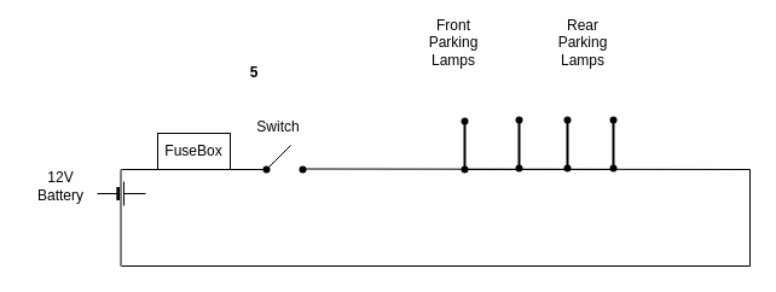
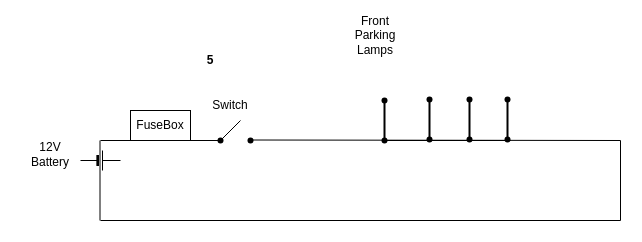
  <mxCell id="0" />
  <mxCell id="1" parent="0" />
  <mxCell id="2" value="" style="endArrow=none;html=1;rounded=0;" parent="1" edge="1"><mxGeometry width="50" height="50" relative="1" as="geometry"><mxPoint x="250" y="139.5" as="sourcePoint" /><mxPoint x="620" y="140" as="targetPoint" /></mxGeometry></mxCell>
  <mxCell id="3" value="" style="verticalLabelPosition=bottom;shadow=0;dashed=0;align=center;fillColor=strokeColor;html=1;verticalAlign=top;strokeWidth=1;shape=mxgraph.electrical.miscellaneous.monocell_battery;" parent="1" vertex="1"><mxGeometry x="80" y="150" width="40" height="20" as="geometry" /></mxCell>
  <mxCell id="4" value="12V Battery" style="text;html=1;strokeColor=none;fillColor=none;align=center;verticalAlign=middle;whiteSpace=wrap;rounded=0;" parent="1" vertex="1"><mxGeometry x="20" y="139" width="60" height="30" as="geometry" /></mxCell>
  <mxCell id="5" value="" style="endArrow=none;html=1;rounded=0;" parent="1" target="6" edge="1"><mxGeometry width="50" height="50" relative="1" as="geometry"><mxPoint x="100" y="140" as="sourcePoint" /><mxPoint x="220" y="140" as="targetPoint" /></mxGeometry></mxCell>
  <mxCell id="6" value="" style="shape=waypoint;sketch=0;fillStyle=solid;size=6;pointerEvents=1;points=[];fillColor=none;resizable=0;rotatable=0;perimeter=centerPerimeter;snapToPoint=1;" parent="1" vertex="1"><mxGeometry x="210" y="130" width="20" height="20" as="geometry" /></mxCell>
  <mxCell id="7" value="" style="endArrow=none;html=1;rounded=0;" parent="1" edge="1"><mxGeometry width="50" height="50" relative="1" as="geometry"><mxPoint x="220" y="140" as="sourcePoint" /><mxPoint x="240" y="120" as="targetPoint" /></mxGeometry></mxCell>
  <mxCell id="8" value="" style="shape=waypoint;sketch=0;fillStyle=solid;size=6;pointerEvents=1;points=[];fillColor=none;resizable=0;rotatable=0;perimeter=centerPerimeter;snapToPoint=1;" parent="1" vertex="1"><mxGeometry x="240" y="130" width="20" height="20" as="geometry" /></mxCell>
  <mxCell id="9" value="" style="endArrow=none;html=1;rounded=0;" parent="1" source="11" edge="1"><mxGeometry width="50" height="50" relative="1" as="geometry"><mxPoint x="250" y="139.5" as="sourcePoint" /><mxPoint x="510" y="140" as="targetPoint" /></mxGeometry></mxCell>
  <mxCell id="10" value="Switch" style="text;html=1;strokeColor=none;fillColor=none;align=center;verticalAlign=middle;whiteSpace=wrap;rounded=0;" parent="1" vertex="1"><mxGeometry x="200" y="90" width="60" height="30" as="geometry" /></mxCell>
  <mxCell id="11" value="" style="shape=waypoint;sketch=0;fillStyle=solid;size=6;pointerEvents=1;points=[];fillColor=none;resizable=0;rotatable=0;perimeter=centerPerimeter;snapToPoint=1;" parent="1" vertex="1"><mxGeometry x="374" y="130" width="20" height="20" as="geometry" /></mxCell>
  <mxCell id="12" value="" style="line;strokeWidth=2;direction=south;html=1;" parent="1" vertex="1"><mxGeometry x="379" y="100" width="10" height="40" as="geometry" /></mxCell>
  <mxCell id="13" value="" style="shape=waypoint;sketch=0;fillStyle=solid;size=6;pointerEvents=1;points=[];fillColor=none;resizable=0;rotatable=0;perimeter=centerPerimeter;snapToPoint=1;" parent="1" vertex="1"><mxGeometry x="374" y="90" width="20" height="20" as="geometry" /></mxCell>
  <mxCell id="14" value="" style="shape=image;html=1;verticalAlign=top;verticalLabelPosition=bottom;labelBackgroundColor=#ffffff;imageAspect=0;aspect=fixed;image=https://cdn3.iconfinder.com/data/icons/energy-and-power-glyph-24-px/24/Lamp_electric_light_led_bulb_light_bulb_luminaire-128.png" parent="1" vertex="1"><mxGeometry x="365" y="62" width="38" height="38" as="geometry" /></mxCell>
  <mxCell id="15" value="" style="shape=waypoint;sketch=0;fillStyle=solid;size=6;pointerEvents=1;points=[];fillColor=none;resizable=0;rotatable=0;perimeter=centerPerimeter;snapToPoint=1;" parent="1" vertex="1"><mxGeometry x="419" y="129" width="20" height="20" as="geometry" /></mxCell>
  <mxCell id="16" value="" style="line;strokeWidth=2;direction=south;html=1;" parent="1" vertex="1"><mxGeometry x="424" y="99" width="10" height="40" as="geometry" /></mxCell>
  <mxCell id="17" value="" style="shape=waypoint;sketch=0;fillStyle=solid;size=6;pointerEvents=1;points=[];fillColor=none;resizable=0;rotatable=0;perimeter=centerPerimeter;snapToPoint=1;" parent="1" vertex="1"><mxGeometry x="419" y="89" width="20" height="20" as="geometry" /></mxCell>
  <mxCell id="18" value="" style="shape=image;html=1;verticalAlign=top;verticalLabelPosition=bottom;labelBackgroundColor=#ffffff;imageAspect=0;aspect=fixed;image=https://cdn3.iconfinder.com/data/icons/energy-and-power-glyph-24-px/24/Lamp_electric_light_led_bulb_light_bulb_luminaire-128.png" parent="1" vertex="1"><mxGeometry x="410" y="61" width="38" height="38" as="geometry" /></mxCell>
  <mxCell id="19" value="" style="shape=waypoint;sketch=0;fillStyle=solid;size=6;pointerEvents=1;points=[];fillColor=none;resizable=0;rotatable=0;perimeter=centerPerimeter;snapToPoint=1;" parent="1" vertex="1"><mxGeometry x="459" y="129" width="20" height="20" as="geometry" /></mxCell>
  <mxCell id="20" value="" style="line;strokeWidth=2;direction=south;html=1;" parent="1" vertex="1"><mxGeometry x="464" y="99" width="10" height="40" as="geometry" /></mxCell>
  <mxCell id="21" value="" style="shape=waypoint;sketch=0;fillStyle=solid;size=6;pointerEvents=1;points=[];fillColor=none;resizable=0;rotatable=0;perimeter=centerPerimeter;snapToPoint=1;" parent="1" vertex="1"><mxGeometry x="459" y="89" width="20" height="20" as="geometry" /></mxCell>
  <mxCell id="22" value="" style="shape=image;html=1;verticalAlign=top;verticalLabelPosition=bottom;labelBackgroundColor=#ffffff;imageAspect=0;aspect=fixed;image=https://cdn3.iconfinder.com/data/icons/energy-and-power-glyph-24-px/24/Lamp_electric_light_led_bulb_light_bulb_luminaire-128.png" parent="1" vertex="1"><mxGeometry x="450" y="61" width="38" height="38" as="geometry" /></mxCell>
  <mxCell id="23" value="" style="shape=waypoint;sketch=0;fillStyle=solid;size=6;pointerEvents=1;points=[];fillColor=none;resizable=0;rotatable=0;perimeter=centerPerimeter;snapToPoint=1;" parent="1" vertex="1"><mxGeometry x="497" y="129" width="20" height="20" as="geometry" /></mxCell>
  <mxCell id="24" value="" style="line;strokeWidth=2;direction=south;html=1;" parent="1" vertex="1"><mxGeometry x="502" y="99" width="10" height="40" as="geometry" /></mxCell>
  <mxCell id="25" value="" style="shape=waypoint;sketch=0;fillStyle=solid;size=6;pointerEvents=1;points=[];fillColor=none;resizable=0;rotatable=0;perimeter=centerPerimeter;snapToPoint=1;" parent="1" vertex="1"><mxGeometry x="497" y="89" width="20" height="20" as="geometry" /></mxCell>
  <mxCell id="26" value="" style="shape=image;html=1;verticalAlign=top;verticalLabelPosition=bottom;labelBackgroundColor=#ffffff;imageAspect=0;aspect=fixed;image=https://cdn3.iconfinder.com/data/icons/energy-and-power-glyph-24-px/24/Lamp_electric_light_led_bulb_light_bulb_luminaire-128.png" parent="1" vertex="1"><mxGeometry x="488" y="61" width="38" height="38" as="geometry" /></mxCell>
  <mxCell id="27" value="" style="endArrow=none;html=1;rounded=0;" parent="1" edge="1"><mxGeometry width="50" height="50" relative="1" as="geometry"><mxPoint x="620" y="220" as="sourcePoint" /><mxPoint x="620" y="140" as="targetPoint" /></mxGeometry></mxCell>
  <mxCell id="28" value="" style="endArrow=none;html=1;rounded=0;" parent="1" edge="1"><mxGeometry width="50" height="50" relative="1" as="geometry"><mxPoint x="100" y="220" as="sourcePoint" /><mxPoint x="620" y="220" as="targetPoint" /></mxGeometry></mxCell>
  <mxCell id="29" value="" style="endArrow=none;html=1;rounded=0;" parent="1" edge="1"><mxGeometry width="50" height="50" relative="1" as="geometry"><mxPoint x="99.5" y="220" as="sourcePoint" /><mxPoint x="99.5" y="140" as="targetPoint" /></mxGeometry></mxCell>
- <mxCell id="30" value="Rear Parking Lamps" style="text;html=1;strokeColor=none;fillColor=none;align=center;verticalAlign=middle;whiteSpace=wrap;rounded=0;" parent="1" vertex="1"><mxGeometry x="452" y="20" width="60" height="30" as="geometry" /></mxCell>
  <mxCell id="31" value="Front Parking Lamps" style="text;html=1;strokeColor=none;fillColor=none;align=center;verticalAlign=middle;whiteSpace=wrap;rounded=0;" parent="1" vertex="1"><mxGeometry x="345" y="20" width="60" height="30" as="geometry" /></mxCell>
  <mxCell id="32" value="" style="shape=image;html=1;verticalAlign=top;verticalLabelPosition=bottom;labelBackgroundColor=#ffffff;imageAspect=0;aspect=fixed;image=https://cdn4.iconfinder.com/data/icons/ios-web-user-interface-multi-circle-flat-vol-7/512/Off_on_power_energy_restart_disable_switch-128.png" parent="1" vertex="1"><mxGeometry x="212" y="71" width="18" height="18" as="geometry" /></mxCell>
  <mxCell id="33" value="&lt;b&gt;5&lt;/b&gt;" style="rhombus;whiteSpace=wrap;html=1;strokeColor=none;" parent="1" vertex="1"><mxGeometry x="200" y="50" width="20" height="20" as="geometry" /></mxCell>
  <mxCell id="34" value="FuseBox" style="whiteSpace=wrap;html=1;fillColor=default;sketch=0;fillStyle=solid;" parent="1" vertex="1"><mxGeometry x="130" y="110" width="60" height="30" as="geometry" /></mxCell>
